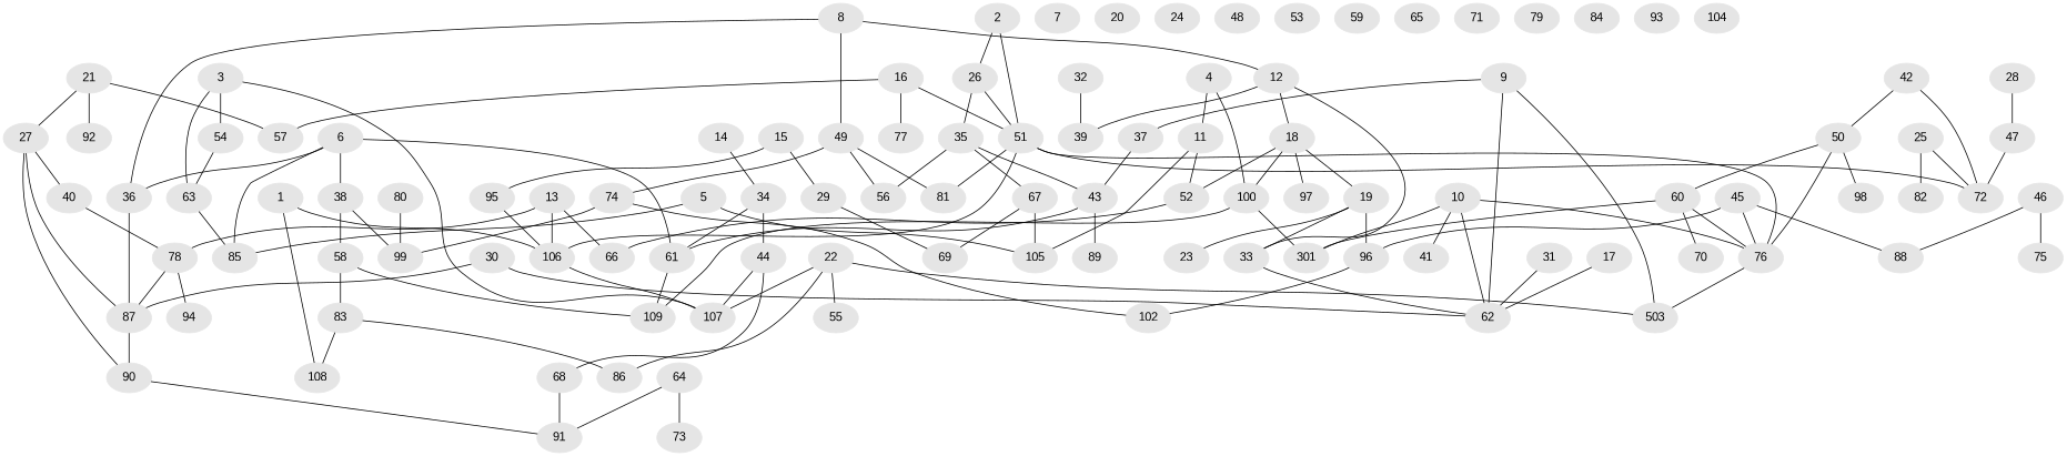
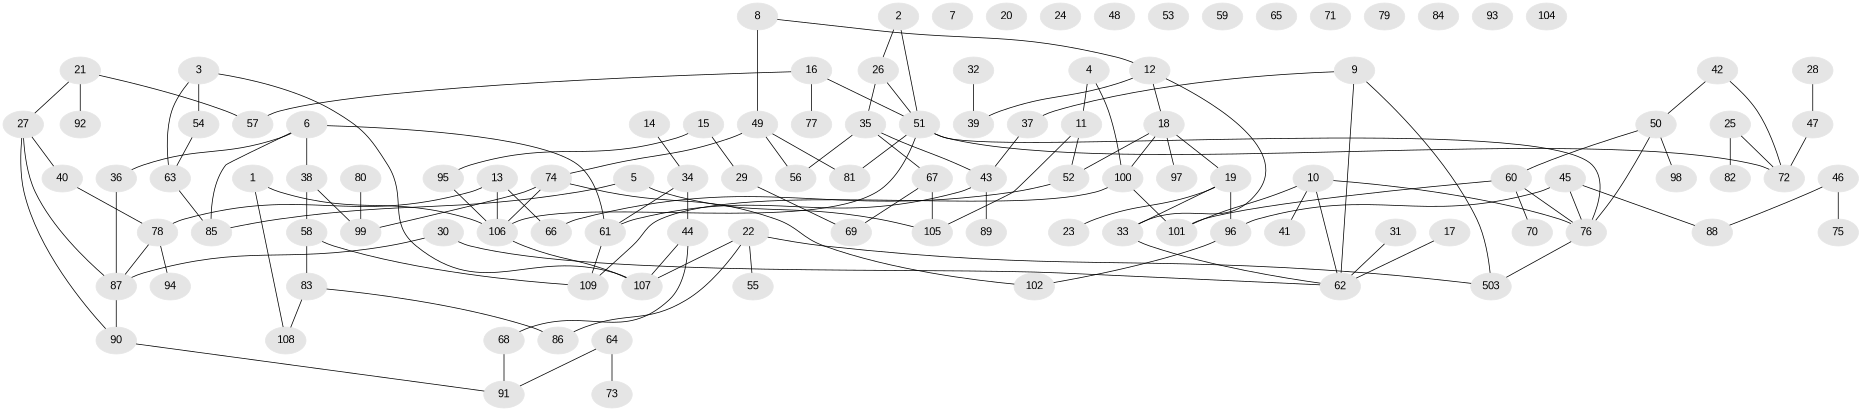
  graph {
    fontname="Liberation Sans"
    node [color=gray90 fontname="Liberation Sans" style=filled]
    edge [fontname="Liberation Sans"]
    1
    106
    108
    107
    2
    26
    51
    35
    76
    72
    81
    3
    54
    63
    85
    4
    11
    100
    105
    52
-   101 [label=301]
+   101
    109
    5
    6
    36
    38
    61
    87
    58
    99
    7
    8
    12
    49
    18
    33
    39
    56
    74
    9
    37
    62
    n43 [label=503]
    43
    10
    41
    66
    19
    97
    13
    78
    94
    14
    34
    44
    15
    29
    95
    69
    16
    57
    77
    17
    23
    96
    102
    20
    21
    27
    92
    40
    90
    22
    55
    86
    24
    25
    82
    67
    91
    28
    47
    30
    31
    32
    68
    89
    83
    42
    50
    60
    98
    45
    88
    46
    75
    48
    70
    53
    59
    64
    73
    65
    71
    79
    80
    84
    93
    104
    1 -- 106
    1 -- 108
    106 -- 107
    2 -- 26
    2 -- 51
    26 -- 51
    26 -- 35
    51 -- 106
    51 -- 76
    51 -- 72
    51 -- 81
    35 -- 56
    35 -- 43
    35 -- 67
    76 -- n43
    3 -- 107
    3 -- 54
    3 -- 63
    54 -- 63
    63 -- 85
    4 -- 11
    4 -- 100
    11 -- 105
    11 -- 52
    100 -- 101
    100 -- 109
    52 -- 66
    5 -- 85
    5 -- 105
    6 -- 85
    6 -- 36
    6 -- 38
    6 -- 61
    36 -- 87
    38 -- 58
    38 -- 99
    61 -- 109
    87 -- 90
    58 -- 109
    58 -- 83
-   8 -- 36
    8 -- 12
    8 -- 49
    12 -- 18
    12 -- 33
    12 -- 39
    49 -- 81
    49 -- 56
    49 -- 74
    18 -- 100
    18 -- 52
    18 -- 19
    18 -- 97
    33 -- 62
+   74 -- 106
    74 -- 99
    74 -- 102
    9 -- 37
    9 -- 62
    9 -- n43
    37 -- 43
    43 -- 61
    43 -- 89
    10 -- 76
    10 -- 101
    10 -- 62
    10 -- 41
    19 -- 33
    19 -- 23
    19 -- 96
    13 -- 106
    13 -- 66
    13 -- 78
    78 -- 87
    78 -- 94
    14 -- 34
    34 -- 61
    34 -- 44
    44 -- 107
    44 -- 68
    15 -- 29
    15 -- 95
    29 -- 69
    95 -- 106
    16 -- 51
    16 -- 57
    16 -- 77
    17 -- 62
    96 -- 102
    21 -- 57
    21 -- 27
    21 -- 92
    27 -- 87
    27 -- 40
    27 -- 90
    40 -- 78
    90 -- 91
    22 -- 107
    22 -- n43
    22 -- 55
    22 -- 86
    25 -- 72
    25 -- 82
    67 -- 105
    67 -- 69
    28 -- 47
    47 -- 72
    30 -- 87
    30 -- 62
    31 -- 62
    32 -- 39
    68 -- 91
    83 -- 108
    83 -- 86
    42 -- 72
    42 -- 50
    50 -- 76
    50 -- 60
    50 -- 98
    60 -- 76
    60 -- 101
    60 -- 70
    45 -- 76
    45 -- 96
    45 -- 88
    46 -- 88
    46 -- 75
    64 -- 91
    64 -- 73
    80 -- 99
  }
